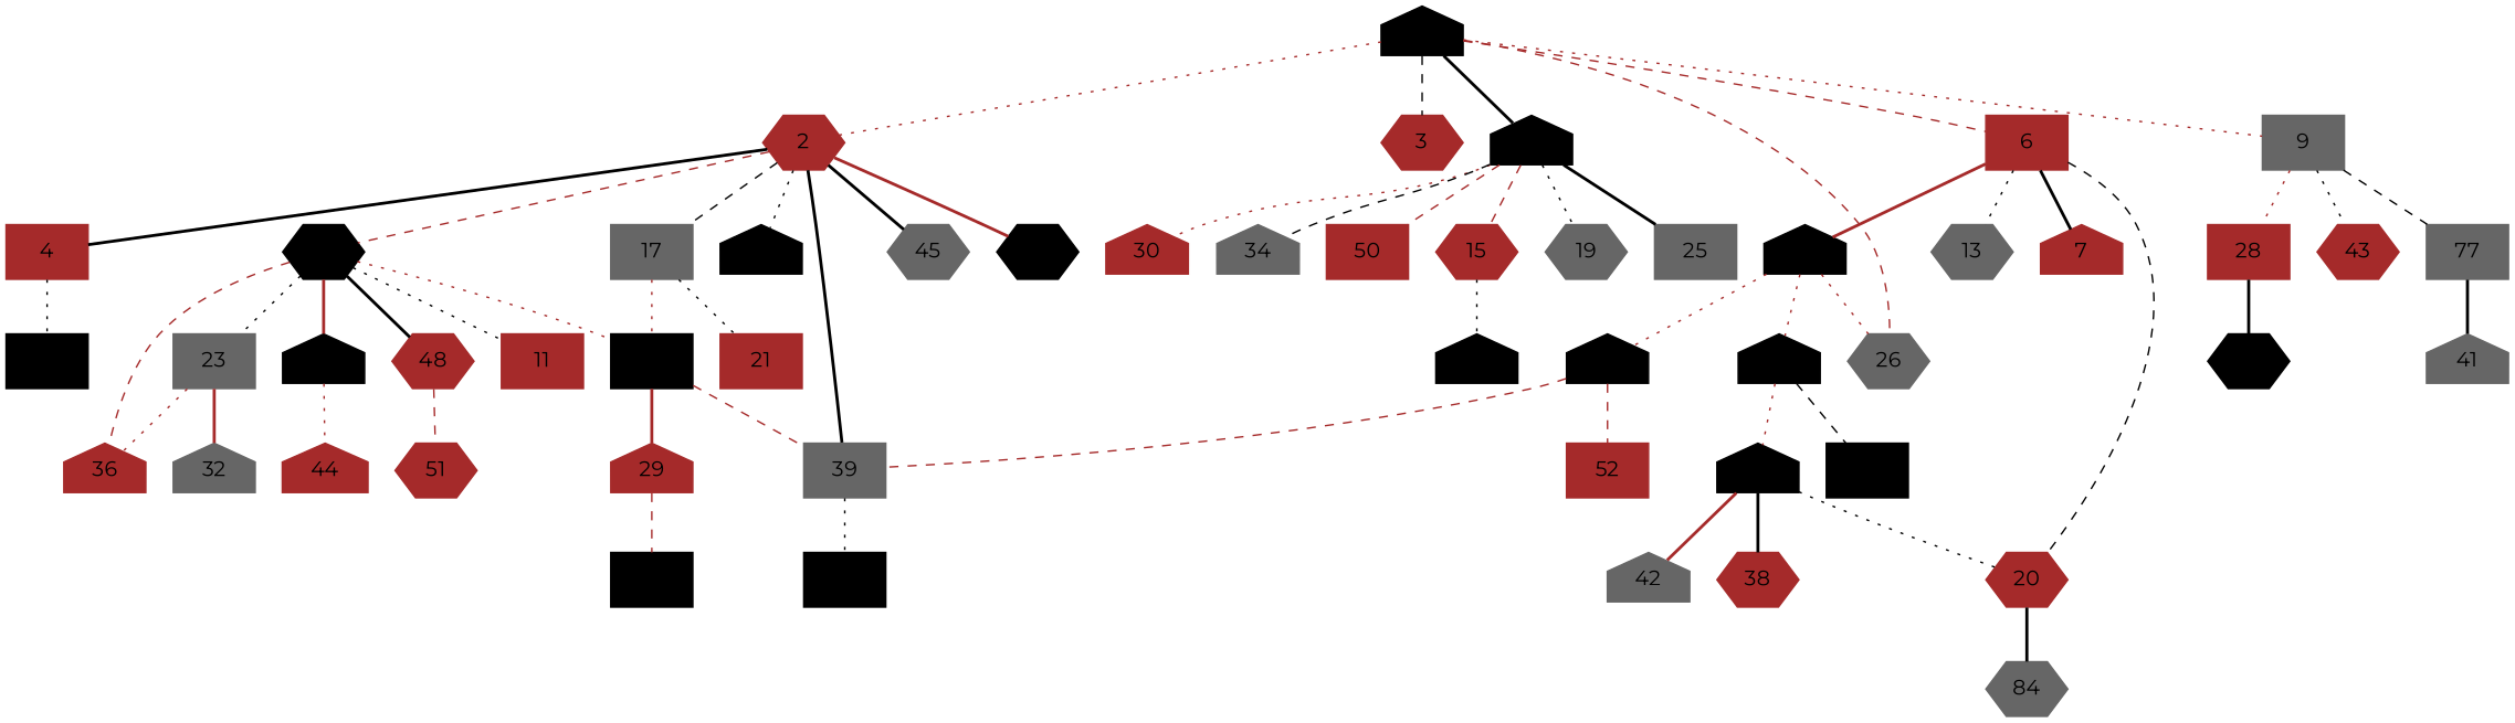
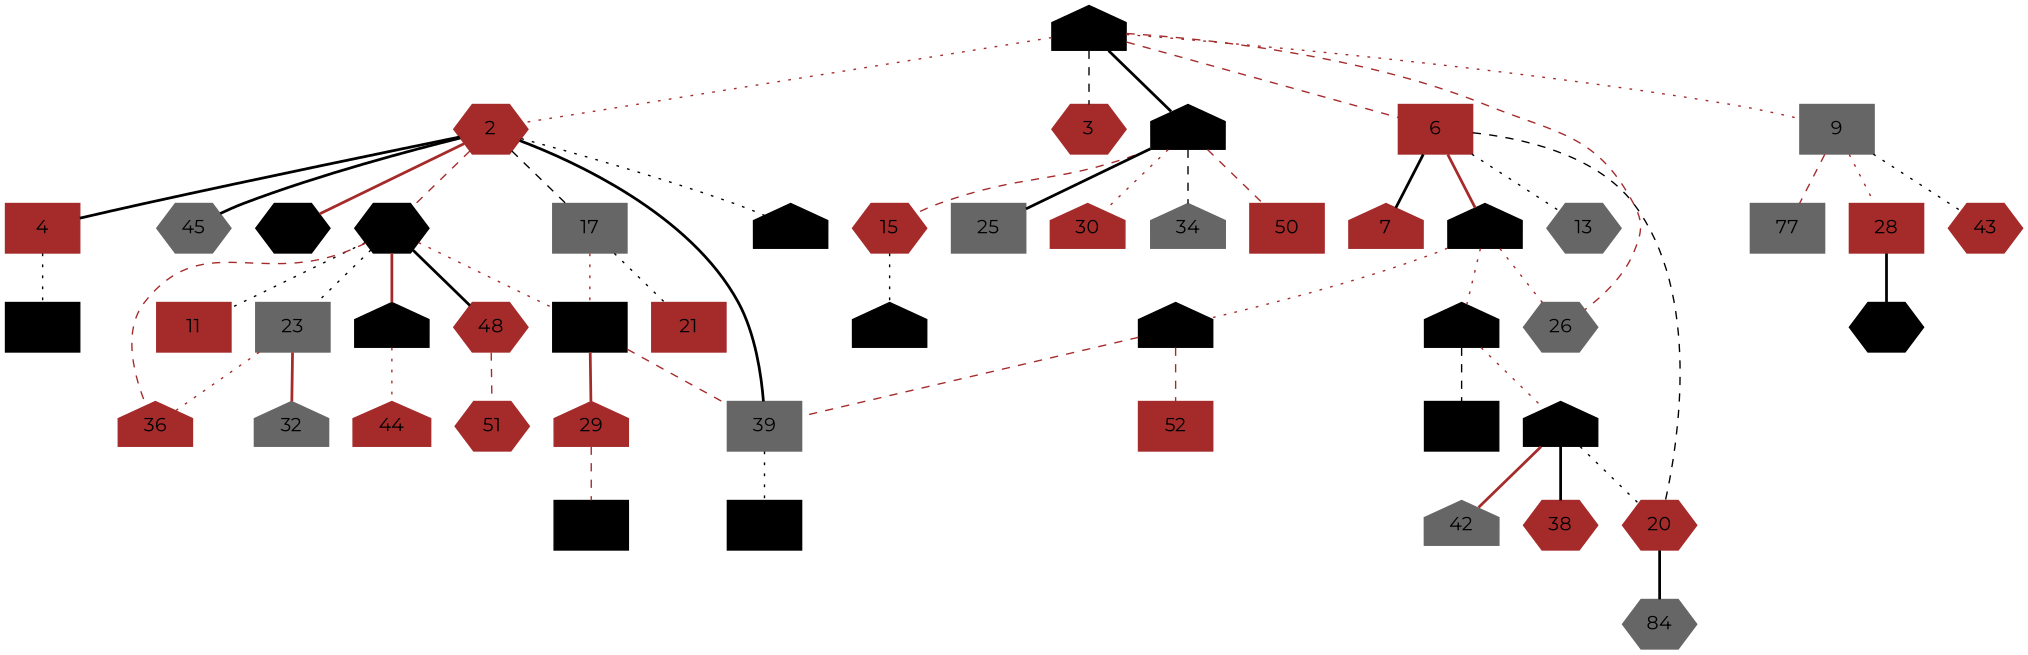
  graph {
    fontname=Montserrat
    node [color=brown fontname=Montserrat shape=house style=filled]
    edge [color=brown fontname=Montserrat style=dotted weight=1.0]
    1 [color=black]
    2 [shape=hexagon]
    3 [shape=hexagon]
    5 [color=black]
    6 [shape=box]
    9 [color=gray40 shape=box]
    26 [color=gray40 shape=hexagon]
    4 [shape=box]
    8 [color=black shape=hexagon]
    17 [color=gray40 shape=box]
    31 [color=black]
    39 [color=gray40 shape=box]
    45 [color=gray40 shape=hexagon]
    49 [color=black shape=hexagon]
    15 [shape=hexagon]
-   19 [color=gray40 shape=hexagon]
    25 [color=gray40 shape=box]
    30
    34 [color=gray40]
    50 [shape=box]
    7
    10 [color=black]
    13 [color=gray40 shape=hexagon]
    20 [shape=hexagon]
    28 [shape=box]
    n26 [color=gray40 label=77 shape=box]
    43 [shape=hexagon]
    18 [color=black shape=box]
    11 [shape=box]
    22 [color=black shape=box]
    23 [color=gray40 shape=box]
    27 [color=black]
    36
    48 [shape=hexagon]
    21 [shape=box]
    47 [color=black shape=box]
    33 [color=black]
    12 [color=black]
    14 [color=black]
    n40 [color=gray40 label=84 shape=hexagon]
    29
    32 [color=gray40]
    44
    51 [shape=hexagon]
    35 [color=black shape=hexagon]
-   41 [color=gray40]
    52 [shape=box]
    16 [color=black]
    46 [color=black shape=box]
    38 [shape=hexagon]
    42 [color=gray40]
    40 [color=black shape=box]
    1 -- 2
    1 -- 3 [color=black style=dashed weight=10.0]
    1 -- 5 [color=black style=bold]
    1 -- 6 [style=dashed]
    1 -- 9
    1 -- 26 [style=dashed]
    2 -- 4 [color=black style=bold]
    2 -- 8 [style=dashed]
    2 -- 17 [color=black style=dashed]
    2 -- 31 [color=black]
    2 -- 39 [color=black style=bold]
    2 -- 45 [color=black style=bold]
    2 -- 49 [style=bold]
    5 -- 15 [style=dashed]
-   5 -- 19 [color=black]
    5 -- 25 [color=black style=bold]
    5 -- 30
    5 -- 34 [color=black style=dashed]
    5 -- 50 [style=dashed]
    6 -- 7 [color=black style=bold weight=2.0]
    6 -- 10 [style=bold]
    6 -- 13 [color=black]
    6 -- 20 [color=black style=dashed]
    9 -- 28
-   9 -- n26 [color=black style=dashed]
+   9 -- n26 [style=dashed]
    9 -- 43 [color=black]
    4 -- 18 [color=black weight=2.0]
    8 -- 11 [color=black]
    8 -- 22
    8 -- 23 [color=black]
    8 -- 27 [style=bold weight=4.0]
    8 -- 36 [style=dashed]
    8 -- 48 [color=black style=bold]
    17 -- 22
    17 -- 21 [color=black]
    39 -- 47 [color=black]
    15 -- 33 [color=black]
    10 -- 26 [weight=2.0]
    10 -- 12
    10 -- 14
    20 -- n40 [color=black style=bold weight=5.0]
    28 -- 35 [color=black style=bold]
-   n26 -- 41 [color=black style=bold]
    22 -- 39 [style=dashed]
    22 -- 29 [style=bold]
    23 -- 36
    23 -- 32 [style=bold]
    27 -- 44
    48 -- 51 [style=dashed]
    12 -- 39 [style=dashed]
    12 -- 52 [style=dashed]
    14 -- 16
    14 -- 46 [color=black style=dashed weight=2.0]
    29 -- 40 [style=dashed]
    16 -- 20 [color=black]
    16 -- 38 [color=black style=bold weight=2.0]
    16 -- 42 [style=bold]
  }
